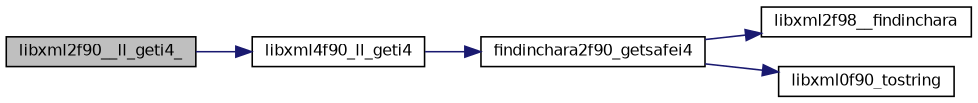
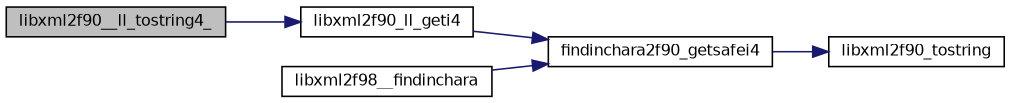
  digraph {
    rankdir=LR
    node [color=black fillcolor=white fontname=Helvetica fontsize=10 shape=record style=filled]
    edge [color=midnightblue fontname=Helvetica fontsize=10 labelfontname=Helvetica labelfontsize=10 style=solid]
-   n1 [fillcolor=grey75 fontcolor=black height=0.2 label=libxml2f90__ll_geti4_ width=0.4]
-   n2 [height=0.2 label=libxml4f90_ll_geti4 width=0.4]
+   n1 [fillcolor=grey75 fontcolor=black height=0.2 label=libxml2f90__ll_tostring4_ width=0.4]
+   n2 [height=0.2 label=libxml2f90_ll_geti4 width=0.4]
    n3 [height=0.2 label=findinchara2f90_getsafei4 width=0.4]
    n4 [height=0.2 label=libxml2f98__findinchara width=0.4]
-   n5 [height=0.2 label=libxml0f90_tostring width=0.4]
+   n5 [height=0.2 label=libxml2f90_tostring width=0.4]
    n1 -> n2
    n2 -> n3
-   n3 -> n4
+   n4 -> n3
    n3 -> n5
  }
